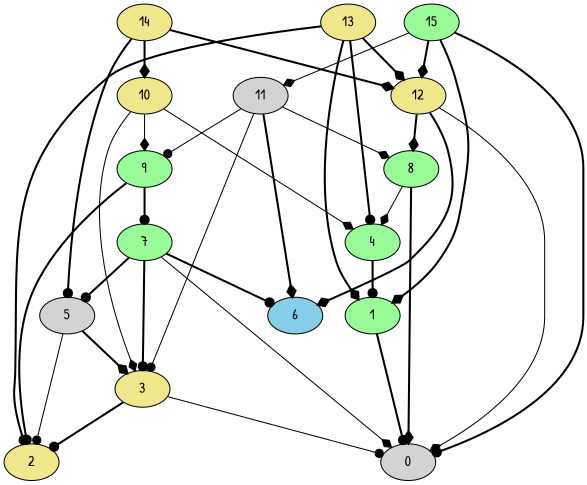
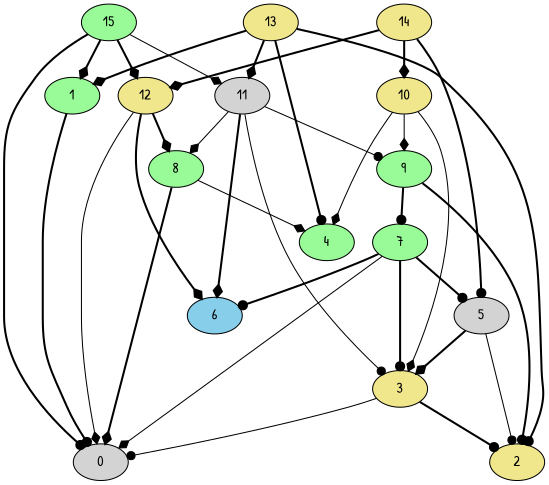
  digraph {
    "Duplicate states"=0
    GraphType=Random
    "Max states in OPEN"=0
    Modes="120000ms; topo-ordered tasks, ; Pruning: task equivalence, fixed order ready list, ; F-value: ; Optimisation: best schedule length (SL) optimisation on equal, "
    NumberOfTasks=16
    "Pruned using list schedule length"=7
    "States removed from OPEN"=0
    TargetSystem="Homogeneous-2"
    "Time to schedule (ms)"=76
    "Total idle time"=16
    "Total schedule length"=129
    "Total sequential time"=239
    "Total states created"=57
    fontname="Patrick Hand"
    node ["Finish time"=10 Processor=1 "Start time"=0 Weight=13 fillcolor=khaki fontname="Patrick Hand" style=filled]
    edge [Weight=7 arrowhead=diamond fontname="Patrick Hand" style=bold]
    14 [Processor=0 Weight=10]
    10 ["Finish time"=35 Processor=0 "Start time"=10 Weight=25]
    12 ["Finish time"=53 "Start time"=30 Weight=23]
    5 ["Finish time"=86 Processor=0 "Start time"=73 fillcolor=lightgrey]
    9 ["Finish time"=48 Processor=0 "Start time"=35 fillcolor=palegreen]
    3 ["Finish time"=106 Processor=0 "Start time"=86 Weight=20]
    4 ["Finish time"=95 "Start time"=90 Weight=5 fillcolor=palegreen]
    0 ["Finish time"=126 "Start time"=113 fillcolor=lightgrey]
    8 ["Finish time"=66 "Start time"=53 fillcolor=palegreen]
    6 ["Finish time"=90 "Start time"=77 fillcolor=skyblue]
    2 ["Finish time"=129 Processor=0 "Start time"=106 Weight=23]
    7 ["Finish time"=73 Processor=0 "Start time"=48 Weight=25 fillcolor=palegreen]
    1 ["Finish time"=108 "Start time"=95 fillcolor=palegreen]
    15 ["Finish time"=20 "Start time"=10 Weight=10 fillcolor=palegreen]
    11 ["Finish time"=30 "Start time"=20 Weight=10 fillcolor=lightgrey]
    13 [Weight=10]
    14 -> 10
    14 -> 12
    14 -> 5 [Weight=9 arrowhead=dot]
    10 -> 9 [style=solid]
    10 -> 3 [Weight=8 style=solid]
    10 -> 4 [style=solid]
    12 -> 0 [style=solid]
    12 -> 8
    12 -> 6 [Weight=10]
    5 -> 3 [Weight=2]
    5 -> 2 [Weight=3 arrowhead=dot style=solid]
    9 -> 2 [Weight=9 arrowhead=dot]
    9 -> 7 [Weight=9 arrowhead=dot]
    3 -> 0 [arrowhead=dot style=solid]
    3 -> 2 [Weight=8 arrowhead=dot]
-   4 -> 1 [Weight=4 arrowhead=dot]
    8 -> 4 [style=solid]
    8 -> 0 [Weight=5]
    7 -> 5 [Weight=4 arrowhead=dot]
    7 -> 3 [Weight=3 arrowhead=dot]
    7 -> 0 [style=solid]
    7 -> 6 [Weight=4 arrowhead=dot]
    1 -> 0 [Weight=6 arrowhead=dot]
    15 -> 12 [Weight=8]
    15 -> 0 [Weight=9 arrowhead=dot]
    15 -> 1 [Weight=6]
    15 -> 11 [Weight=8 style=solid]
    11 -> 9 [Weight=4 arrowhead=dot style=solid]
    11 -> 3 [Weight=2 arrowhead=dot style=solid]
    11 -> 8 [Weight=2 style=solid]
    11 -> 6 [Weight=10]
-   13 -> 12
+   13 -> 11
    13 -> 4 [Weight=10 arrowhead=dot]
    13 -> 2 [Weight=10 arrowhead=dot]
    13 -> 1 [Weight=10]
  }
